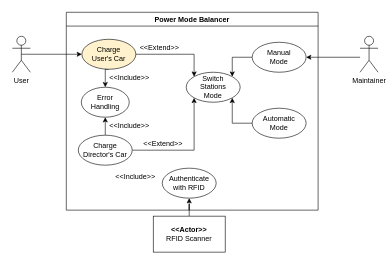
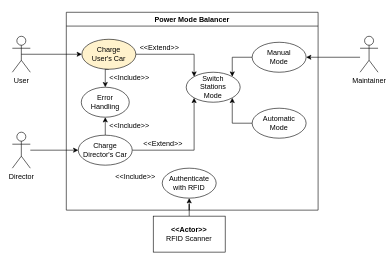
  <mxCell id="0" />
  <mxCell id="1" parent="0" />
  <mxCell id="2" value="Power Mode Balancer" style="swimlane;whiteSpace=wrap;html=1;" parent="1" vertex="1"><mxGeometry x="110" y="20" width="420" height="330" as="geometry" /></mxCell>
  <mxCell id="3" style="edgeStyle=orthogonalEdgeStyle;rounded=0;orthogonalLoop=1;jettySize=auto;html=1;exitX=0.5;exitY=1;exitDx=0;exitDy=0;entryX=0.5;entryY=0;entryDx=0;entryDy=0;" parent="2" source="5" target="6" edge="1"><mxGeometry relative="1" as="geometry" /></mxCell>
  <mxCell id="4" style="edgeStyle=orthogonalEdgeStyle;rounded=0;orthogonalLoop=1;jettySize=auto;html=1;exitX=1;exitY=0.5;exitDx=0;exitDy=0;entryX=0;entryY=0;entryDx=0;entryDy=0;" parent="2" source="5" target="14" edge="1"><mxGeometry relative="1" as="geometry" /></mxCell>
  <mxCell id="5" value="Charge&lt;br&gt;User's Car" style="ellipse;whiteSpace=wrap;html=1;fillColor=#fff2cc;" parent="2" vertex="1"><mxGeometry x="26" y="45" width="90" height="50" as="geometry" /></mxCell>
  <mxCell id="6" value="Error&lt;br&gt;Handling" style="ellipse;whiteSpace=wrap;html=1;" parent="2" vertex="1"><mxGeometry x="25" y="125" width="80" height="50" as="geometry" /></mxCell>
  <mxCell id="7" style="edgeStyle=orthogonalEdgeStyle;rounded=0;orthogonalLoop=1;jettySize=auto;html=1;entryX=1;entryY=0;entryDx=0;entryDy=0;" parent="2" source="8" target="14" edge="1"><mxGeometry relative="1" as="geometry"><Array as="points"><mxPoint x="277" y="75" /></Array></mxGeometry></mxCell>
  <mxCell id="8" value="Manual&lt;br&gt;Mode" style="ellipse;whiteSpace=wrap;html=1;" parent="2" vertex="1"><mxGeometry x="310" y="50" width="90" height="50" as="geometry" /></mxCell>
  <mxCell id="9" style="edgeStyle=orthogonalEdgeStyle;rounded=0;orthogonalLoop=1;jettySize=auto;html=1;entryX=1;entryY=1;entryDx=0;entryDy=0;" parent="2" source="10" target="14" edge="1"><mxGeometry relative="1" as="geometry"><Array as="points"><mxPoint x="277" y="185" /></Array></mxGeometry></mxCell>
  <mxCell id="10" value="Automatic &lt;br&gt;Mode" style="ellipse;whiteSpace=wrap;html=1;" parent="2" vertex="1"><mxGeometry x="310" y="160" width="90" height="50" as="geometry" /></mxCell>
  <mxCell id="11" style="edgeStyle=orthogonalEdgeStyle;rounded=0;orthogonalLoop=1;jettySize=auto;html=1;entryX=0;entryY=1;entryDx=0;entryDy=0;" parent="2" source="13" target="14" edge="1"><mxGeometry relative="1" as="geometry" /></mxCell>
  <mxCell id="12" style="edgeStyle=orthogonalEdgeStyle;rounded=0;orthogonalLoop=1;jettySize=auto;html=1;exitX=0.5;exitY=0;exitDx=0;exitDy=0;entryX=0.5;entryY=1;entryDx=0;entryDy=0;" parent="2" source="13" target="6" edge="1"><mxGeometry relative="1" as="geometry" /></mxCell>
  <mxCell id="13" value="Charge&lt;br&gt;Director's Car" style="ellipse;whiteSpace=wrap;html=1;" parent="2" vertex="1"><mxGeometry x="20" y="205" width="90" height="50" as="geometry" /></mxCell>
  <mxCell id="14" value="Switch&lt;br&gt;Stations&lt;br&gt;Mode" style="ellipse;whiteSpace=wrap;html=1;" parent="2" vertex="1"><mxGeometry x="200" y="100" width="90" height="50" as="geometry" /></mxCell>
  <mxCell id="15" value="&amp;lt;&amp;lt;Extend&amp;gt;&amp;gt;" style="text;html=1;align=center;verticalAlign=middle;resizable=0;points=[];autosize=1;strokeColor=none;fillColor=none;" parent="2" vertex="1"><mxGeometry x="116" y="205" width="90" height="30" as="geometry" /></mxCell>
  <mxCell id="16" value="&amp;lt;&amp;lt;Extend&amp;gt;&amp;gt;" style="text;html=1;align=center;verticalAlign=middle;resizable=0;points=[];autosize=1;strokeColor=none;fillColor=none;" parent="2" vertex="1"><mxGeometry x="110" y="45" width="90" height="30" as="geometry" /></mxCell>
  <mxCell id="17" value="&amp;lt;&amp;lt;Include&amp;gt;&amp;gt;" style="text;html=1;align=center;verticalAlign=middle;resizable=0;points=[];autosize=1;strokeColor=none;fillColor=none;" parent="2" vertex="1"><mxGeometry x="60" y="95" width="90" height="30" as="geometry" /></mxCell>
  <mxCell id="18" value="Authenticate&lt;br&gt;with RFID" style="ellipse;whiteSpace=wrap;html=1;" parent="2" vertex="1"><mxGeometry x="160" y="260" width="90" height="50" as="geometry" /></mxCell>
  <mxCell id="19" value="&amp;lt;&amp;lt;Include&amp;gt;&amp;gt;" style="text;html=1;align=center;verticalAlign=middle;resizable=0;points=[];autosize=1;strokeColor=none;fillColor=none;" parent="2" vertex="1"><mxGeometry x="70" y="260" width="90" height="30" as="geometry" /></mxCell>
  <mxCell id="20" value="&amp;lt;&amp;lt;Include&amp;gt;&amp;gt;" style="text;html=1;align=center;verticalAlign=middle;resizable=0;points=[];autosize=1;strokeColor=none;fillColor=none;" parent="2" vertex="1"><mxGeometry x="60" y="175" width="90" height="30" as="geometry" /></mxCell>
  <mxCell id="21" style="edgeStyle=orthogonalEdgeStyle;rounded=0;orthogonalLoop=1;jettySize=auto;html=1;exitX=0.5;exitY=0.5;exitDx=0;exitDy=0;exitPerimeter=0;entryX=0;entryY=0.5;entryDx=0;entryDy=0;" parent="1" source="22" target="5" edge="1"><mxGeometry relative="1" as="geometry" /></mxCell>
  <mxCell id="22" value="User" style="shape=umlActor;verticalLabelPosition=bottom;verticalAlign=top;html=1;outlineConnect=0;" parent="1" vertex="1"><mxGeometry x="20" y="60" width="30" height="60" as="geometry" /></mxCell>
  <mxCell id="23" style="edgeStyle=orthogonalEdgeStyle;rounded=0;orthogonalLoop=1;jettySize=auto;html=1;entryX=1;entryY=0.5;entryDx=0;entryDy=0;" parent="1" source="24" target="8" edge="1"><mxGeometry relative="1" as="geometry"><Array as="points"><mxPoint x="610" y="95" /><mxPoint x="610" y="95" /></Array></mxGeometry></mxCell>
  <mxCell id="24" value="Maintainer" style="shape=umlActor;verticalLabelPosition=bottom;verticalAlign=top;html=1;outlineConnect=0;" parent="1" vertex="1"><mxGeometry x="600" y="60" width="30" height="60" as="geometry" /></mxCell>
+ <mxCell id="25" style="edgeStyle=orthogonalEdgeStyle;rounded=0;orthogonalLoop=1;jettySize=auto;html=1;entryX=0;entryY=0.5;entryDx=0;entryDy=0;" parent="1" source="26" target="13" edge="1"><mxGeometry relative="1" as="geometry" /></mxCell>
+ <mxCell id="26" value="Director" style="shape=umlActor;verticalLabelPosition=bottom;verticalAlign=top;html=1;outlineConnect=0;" parent="1" vertex="1"><mxGeometry x="20" y="220" width="30" height="60" as="geometry" /></mxCell>
  <mxCell id="27" style="edgeStyle=orthogonalEdgeStyle;rounded=0;orthogonalLoop=1;jettySize=auto;html=1;entryX=0.5;entryY=1;entryDx=0;entryDy=0;" parent="1" source="28" target="18" edge="1"><mxGeometry relative="1" as="geometry" /></mxCell>
  <mxCell id="28" value="&lt;b&gt;&amp;lt;&amp;lt;Actor&amp;gt;&amp;gt;&lt;/b&gt;&lt;br&gt;RFID Scanner" style="rounded=0;whiteSpace=wrap;html=1;" parent="1" vertex="1"><mxGeometry x="255" y="360" width="120" height="60" as="geometry" /></mxCell>
